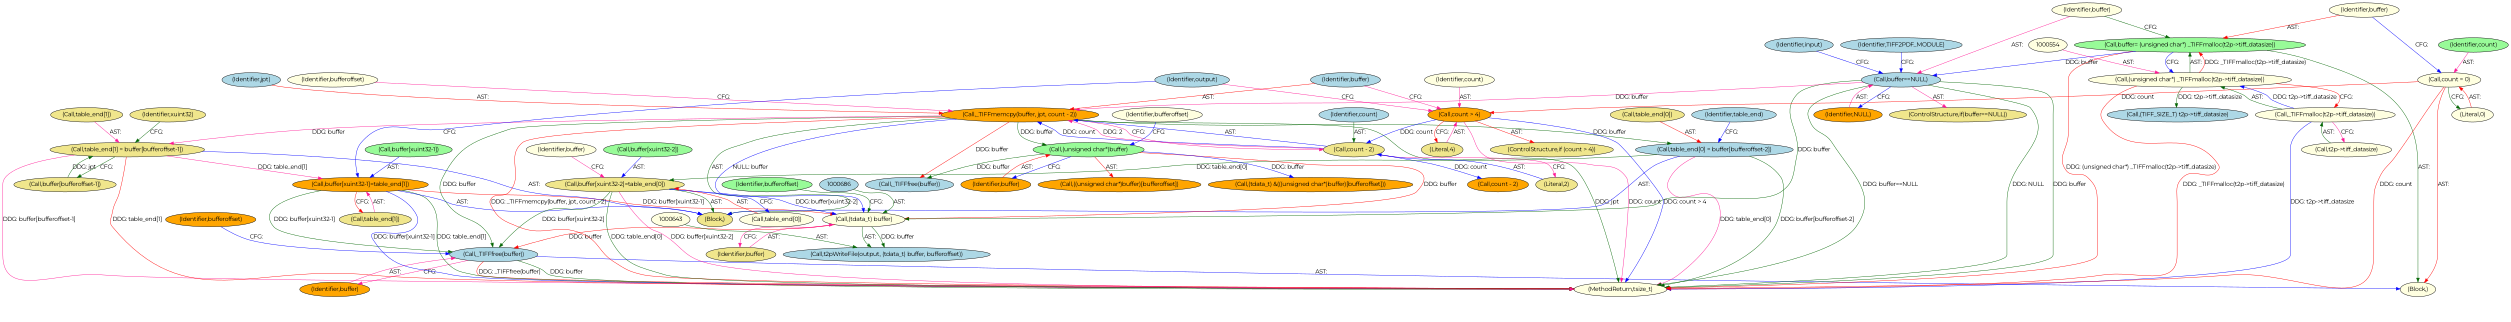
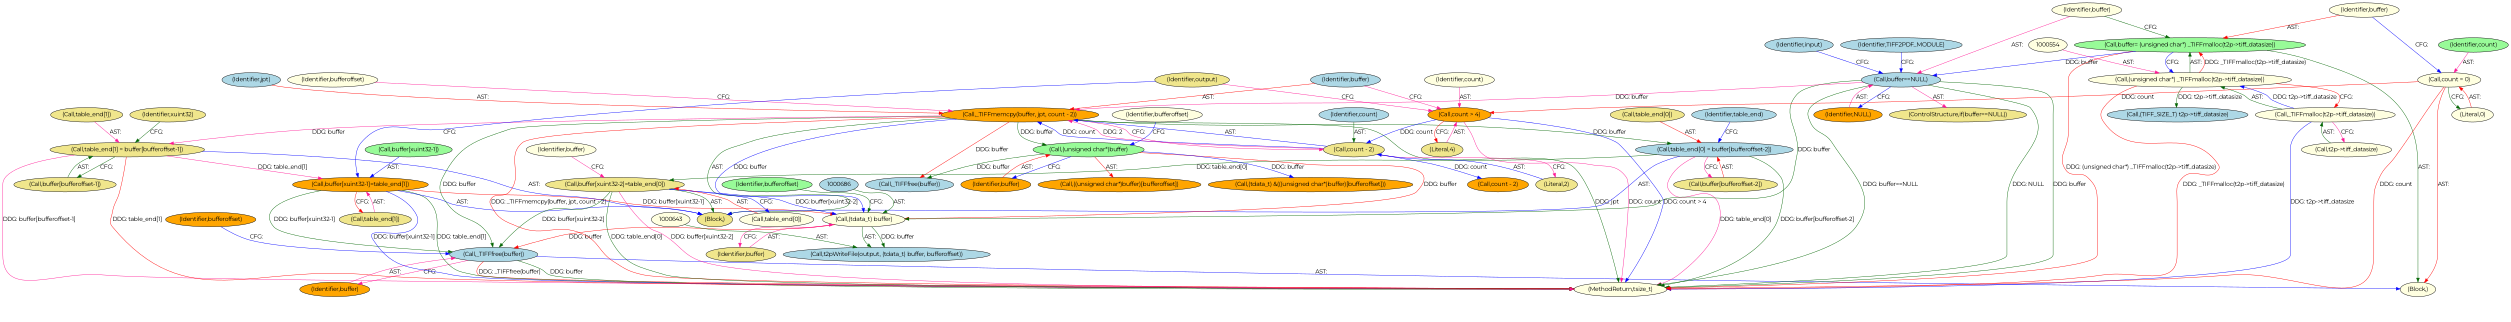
  digraph {
    fontname=Montserrat
    node [fillcolor=lightyellow fontname=Montserrat style=filled]
    edge [color=darkgreen fontname=Montserrat]
    n1 [fillcolor=lightblue label="(Call,_TIFFfree(buffer))"]
    n2 [label="(MethodReturn,tsize_t)"]
    n3 [label="(Block,)"]
    n4 [fillcolor=orange label="(Identifier,buffer)"]
    n5 [fillcolor=orange label="(Call,buffer[xuint32-1]=table_end[1])"]
    n6 [label="(Call,(tdata_t) buffer)"]
    n7 [fillcolor=khaki label="(Block,)"]
    n8 [fillcolor=khaki label="(Call,table_end[1])"]
    n9 [fillcolor=khaki label="(Identifier,buffer)"]
    n10 [fillcolor=lightblue label="(Call,t2pWriteFile(output, (tdata_t) buffer, bufferoffset))"]
    n11 [fillcolor=khaki label="(Call,table_end[1] = buffer[bufferoffset-1])"]
    n12 [fillcolor=khaki label="(Call,buffer[bufferoffset-1])"]
    n13 [fillcolor=orange label="(Call,_TIFFmemcpy(buffer, jpt, count - 2))"]
    n14 [fillcolor=khaki label="(Call,count - 2)"]
    n15 [fillcolor=lightblue label="(Call,table_end[0] = buffer[bufferoffset-2])"]
    n16 [fillcolor=palegreen label="(Call,(unsigned char*)buffer)"]
    n17 [fillcolor=lightblue label="(Call,_TIFFfree(buffer))"]
    n18 [fillcolor=khaki label="(Literal,2)"]
    n19 [fillcolor=orange label="(Call,count - 2)"]
    n20 [fillcolor=khaki label="(Call,buffer[xuint32-2]=table_end[0])"]
+   n21 [fillcolor=khaki label="(Call,buffer[bufferoffset-2])"]
    n22 [fillcolor=orange label="(Identifier,buffer)"]
    n23 [fillcolor=orange label="(Call,((unsigned char*)buffer)[bufferoffset])"]
    n24 [fillcolor=orange label="(Call,(tdata_t) &(((unsigned char*)buffer)[bufferoffset]))"]
    n25 [fillcolor=lightblue label="(Call,buffer==NULL)"]
    n26 [fillcolor=orange label="(Identifier,NULL)"]
    n27 [fillcolor=khaki label="(ControlStructure,if(buffer==NULL))"]
    n28 [fillcolor=palegreen label="(Call,buffer= (unsigned char*) _TIFFmalloc(t2p->tiff_datasize))"]
    n29 [label="(Call,(unsigned char*) _TIFFmalloc(t2p->tiff_datasize))"]
    n30 [label="(Call,_TIFFmalloc(t2p->tiff_datasize))"]
    n31 [fillcolor=lightblue label="(Call,(TIFF_SIZE_T) t2p->tiff_datasize)"]
    n32 [label="(Call,t2p->tiff_datasize)"]
    n33 [fillcolor=orange label="(Call,count > 4)"]
-   n34 [fillcolor=khaki label="(ControlStructure,if (count > 4))"]
    n35 [fillcolor=khaki label="(Literal,4)"]
    n36 [label="(Call,count = 0)"]
    n37 [label="(Literal,0)"]
    n38 [label="(Call,table_end[0])"]
    n39 [label="(Identifier,count)"]
    n40 [fillcolor=lightblue label="(Identifier,table_end)"]
    n41 [fillcolor=lightblue label="(Identifier,jpt)"]
    n42 [fillcolor=lightblue label="(Identifier,input)"]
    n43 [fillcolor=khaki label="(Call,table_end[0])"]
    n44 [fillcolor=lightblue label="(Identifier,count)"]
    n45 [label="(Identifier,bufferoffset)"]
    n46 [fillcolor=orange label="(Identifier,bufferoffset)"]
    n47 [fillcolor=lightblue label="(Identifier,TIFF2PDF_MODULE)"]
    n48 [fillcolor=palegreen label="(Identifier,count)"]
    n49 [label="(Identifier,buffer)"]
    n50 [label="(Identifier,bufferoffset)"]
    n51 [label="(Identifier,buffer)"]
    n52 [fillcolor=khaki label="(Call,table_end[1])"]
    n53 [fillcolor=palegreen label="(Call,buffer[xuint32-1])"]
    n54 [label="(Identifier,buffer)"]
-   n55 [fillcolor=lightblue label="(Identifier,output)"]
-   n56 [fillcolor=palegreen label="(Call,buffer[xuint32-2])"]
+   n55 [fillcolor=khaki label="(Identifier,output)"]
    n57 [fillcolor=lightblue label="(Identifier,buffer)"]
    n58 [fillcolor=palegreen label="(Identifier,bufferoffset)"]
    n59 [fillcolor=khaki label="(Identifier,xuint32)"]
    1000554
    1000686 [fillcolor=lightblue]
    1000643
    n1 -> n2 [color=red label="DDG: _TIFFfree(buffer)"]
    n1 -> n2 [label="DDG: buffer"]
    n1 -> n3 [color=blue label="AST: "]
    n1 -> n4 [color=deeppink label="CFG: "]
    n4 -> n1 [color=deeppink label="AST: "]
    n5 -> n1 [label="DDG: buffer[xuint32-1]"]
    n5 -> n2 [label="DDG: table_end[1]"]
    n5 -> n2 [color=blue label="DDG: buffer[xuint32-1]"]
    n5 -> n6 [color=red label="DDG: buffer[xuint32-1]"]
    n5 -> n7 [color=blue label="AST: "]
    n5 -> n8 [color=red label="CFG: "]
    n6 -> n1 [color=red label="DDG: buffer"]
    n6 -> n9 [color=deeppink label="CFG: "]
    n6 -> n10 [label="AST: "]
    n6 -> n10 [label="DDG: buffer"]
    n8 -> n5 [color=deeppink label="AST: "]
    n9 -> n6 [color=deeppink label="AST: "]
    n11 -> n2 [color=deeppink label="DDG: buffer[bufferoffset-1]"]
    n11 -> n2 [color=red label="DDG: table_end[1]"]
    n11 -> n5 [color=deeppink label="DDG: table_end[1]"]
    n11 -> n7 [color=blue label="AST: "]
    n11 -> n12 [label="CFG: "]
-   n12 -> n11 [label="DDG: jpt"]
+   n12 -> n11 [label="AST: "]
    n13 -> n1 [label="DDG: buffer"]
    n13 -> n2 [color=red label="DDG: _TIFFmemcpy(buffer, jpt, count - 2)"]
    n13 -> n2 [label="DDG: jpt"]
-   n13 -> n6 [color=blue label="NULL: buffer"]
+   n13 -> n6 [color=blue label="DDG: buffer"]
    n13 -> n7 [label="AST: "]
    n13 -> n11 [color=deeppink label="DDG: buffer"]
    n13 -> n14 [color=deeppink label="CFG: "]
    n13 -> n15 [label="DDG: buffer"]
    n13 -> n16 [label="DDG: buffer"]
    n13 -> n17 [color=red label="DDG: buffer"]
    n14 -> n13 [color=blue label="AST: "]
    n14 -> n13 [color=blue label="DDG: count"]
    n14 -> n13 [color=deeppink label="DDG: 2"]
    n14 -> n18 [color=deeppink label="CFG: "]
    n14 -> n19 [color=blue label="DDG: count"]
    n15 -> n2 [label="DDG: buffer[bufferoffset-2]"]
    n15 -> n2 [color=deeppink label="DDG: table_end[0]"]
    n15 -> n7 [color=blue label="AST: "]
    n15 -> n20 [label="DDG: table_end[0]"]
+   n15 -> n21 [color=deeppink label="CFG: "]
    n16 -> n6 [color=red label="DDG: buffer"]
    n16 -> n17 [label="DDG: buffer"]
    n16 -> n22 [color=blue label="CFG: "]
    n16 -> n23 [color=red label="AST: "]
    n16 -> n24 [color=blue label="DDG: buffer"]
    n18 -> n14 [color=blue label="AST: "]
    n20 -> n1 [label="DDG: buffer[xuint32-2]"]
    n20 -> n2 [label="DDG: table_end[0]"]
    n20 -> n2 [color=deeppink label="DDG: buffer[xuint32-2]"]
    n20 -> n6 [color=blue label="DDG: buffer[xuint32-2]"]
    n20 -> n7 [label="AST: "]
    n20 -> n38 [color=blue label="CFG: "]
+   n21 -> n15 [color=red label="AST: "]
    n22 -> n16 [color=red label="AST: "]
    n25 -> n2 [label="DDG: buffer==NULL"]
    n25 -> n2 [label="DDG: NULL"]
    n25 -> n2 [label="DDG: buffer"]
    n25 -> n6 [label="DDG: buffer"]
    n25 -> n13 [color=deeppink label="DDG: buffer"]
    n25 -> n26 [color=blue label="CFG: "]
    n25 -> n27 [color=deeppink label="AST: "]
    n26 -> n25 [color=deeppink label="AST: "]
    n28 -> n2 [color=red label="DDG: (unsigned char*) _TIFFmalloc(t2p->tiff_datasize)"]
    n28 -> n3 [label="AST: "]
    n28 -> n25 [color=blue label="DDG: buffer"]
    n28 -> n29 [color=blue label="CFG: "]
    n29 -> n2 [color=red label="DDG: _TIFFmalloc(t2p->tiff_datasize)"]
    n29 -> n28 [label="AST: "]
    n29 -> n28 [color=red label="DDG: _TIFFmalloc(t2p->tiff_datasize)"]
    n29 -> n30 [color=red label="CFG: "]
    n29 -> n31 [label="DDG: t2p->tiff_datasize"]
    n30 -> n2 [color=blue label="DDG: t2p->tiff_datasize"]
    n30 -> n29 [label="AST: "]
    n30 -> n29 [color=blue label="DDG: t2p->tiff_datasize"]
    n30 -> n32 [color=deeppink label="CFG: "]
    n32 -> n30 [label="AST: "]
    n33 -> n2 [color=deeppink label="DDG: count"]
    n33 -> n2 [color=blue label="DDG: count > 4"]
    n33 -> n14 [color=blue label="DDG: count"]
-   n33 -> n34 [color=red label="AST: "]
    n33 -> n35 [color=red label="CFG: "]
    n35 -> n33 [color=deeppink label="AST: "]
    n36 -> n2 [color=red label="DDG: count"]
    n36 -> n3 [color=red label="AST: "]
    n36 -> n33 [color=red label="DDG: count"]
    n36 -> n37 [label="CFG: "]
    n37 -> n36 [color=red label="AST: "]
    n38 -> n20 [color=red label="AST: "]
    n39 -> n33 [color=deeppink label="AST: "]
    n40 -> n15 [color=blue label="CFG: "]
    n41 -> n13 [color=red label="AST: "]
    n42 -> n25 [color=blue label="CFG: "]
    n43 -> n15 [color=red label="AST: "]
    n44 -> n14 [label="AST: "]
    n45 -> n16 [color=blue label="CFG: "]
    n46 -> n1 [color=blue label="CFG: "]
    n47 -> n25 [color=blue label="CFG: "]
    n48 -> n36 [color=deeppink label="AST: "]
    n49 -> n25 [color=deeppink label="AST: "]
    n49 -> n28 [label="CFG: "]
    n50 -> n13 [color=deeppink label="CFG: "]
    n51 -> n28 [color=red label="AST: "]
    n51 -> n36 [color=blue label="CFG: "]
    n52 -> n11 [color=deeppink label="AST: "]
    n53 -> n5 [color=blue label="AST: "]
    n54 -> n20 [color=deeppink label="CFG: "]
    n55 -> n5 [color=blue label="CFG: "]
    n55 -> n33 [color=deeppink label="CFG: "]
-   n56 -> n20 [color=blue label="AST: "]
    n57 -> n13 [color=red label="AST: "]
    n57 -> n33 [color=deeppink label="CFG: "]
    n58 -> n6 [label="CFG: "]
    n59 -> n11 [label="CFG: "]
    1000554 -> n29 [color=deeppink label="AST: "]
    1000686 -> n6 [label="AST: "]
    1000643 -> n10 [label="AST: "]
  }
